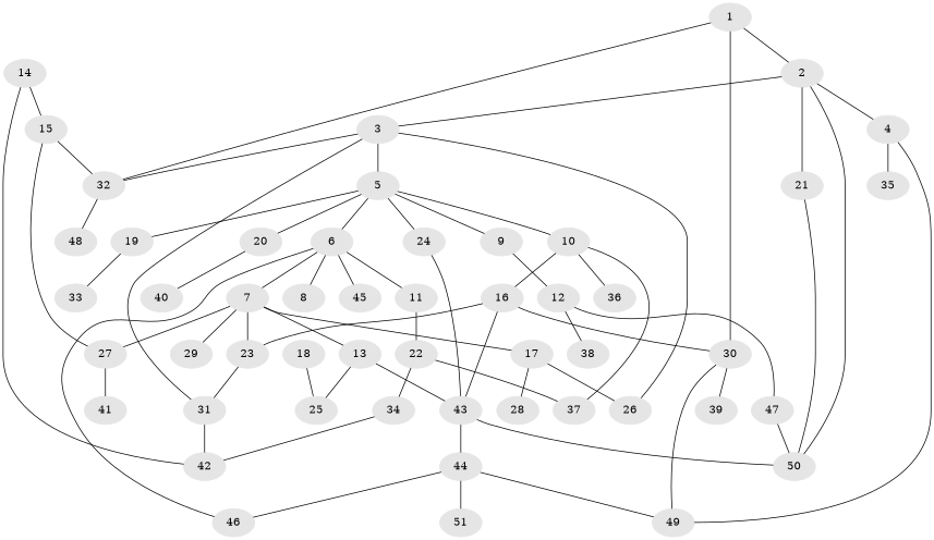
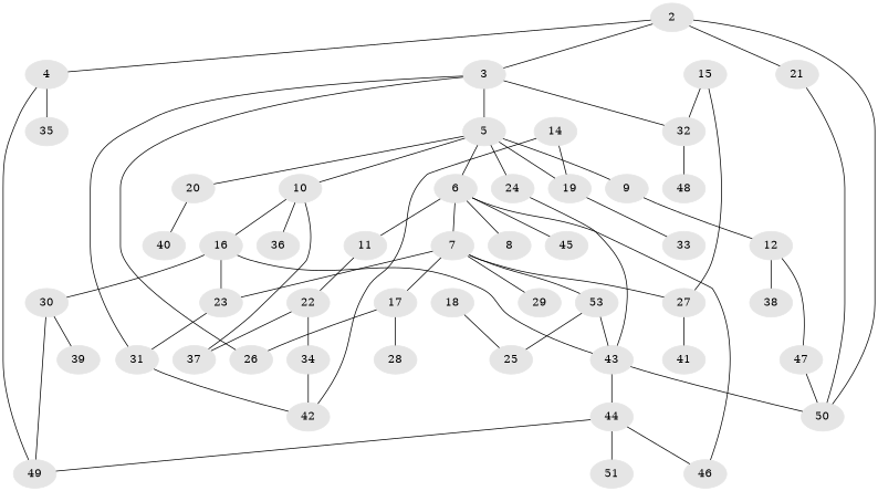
  graph {
    node [color=gray90 style=filled]
-   1
    2
    30
    32
    3
    4
    21
    50
    49
    39
    48
    5
    26
    31
    35
    6
    9
    10
    19
    20
    24
    42
    7
    8
    11
    45
    46
    12
    36
    16
    37
    33
    40
    43
-   13
+   13 [label=53]
    17
    23
    27
    29
    22
    25
    28
    41
    38
    47
    14
    15
    34
    44
    18
    51
-   1 -- 2
-   1 -- 30
-   1 -- 32
    2 -- 3
    2 -- 4
    2 -- 21
    2 -- 50
    30 -- 49
    30 -- 39
    32 -- 48
    3 -- 32
    3 -- 5
    3 -- 26
    3 -- 31
    4 -- 49
    4 -- 35
    21 -- 50
    5 -- 6
    5 -- 9
    5 -- 10
    5 -- 19
    5 -- 20
    5 -- 24
    31 -- 42
    6 -- 7
    6 -- 8
    6 -- 11
    6 -- 45
    6 -- 46
    9 -- 12
    10 -- 36
    10 -- 16
    10 -- 37
    19 -- 33
    20 -- 40
    24 -- 43
    7 -- 13
    7 -- 17
    7 -- 23
    7 -- 27
    7 -- 29
    11 -- 22
    12 -- 38
    12 -- 47
    16 -- 30
    16 -- 43
    16 -- 23
    43 -- 50
    43 -- 44
    13 -- 43
    13 -- 25
    17 -- 26
    17 -- 28
    23 -- 31
    27 -- 41
    22 -- 37
    22 -- 34
    47 -- 50
    14 -- 42
-   14 -- 15
+   14 -- 19
    15 -- 32
    15 -- 27
    34 -- 42
    44 -- 49
    44 -- 46
    44 -- 51
    18 -- 25
  }
